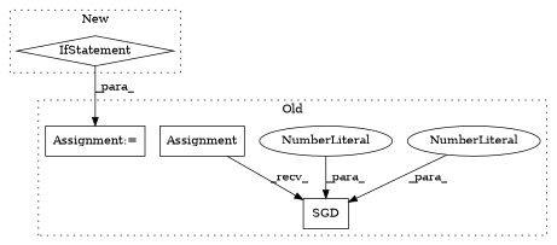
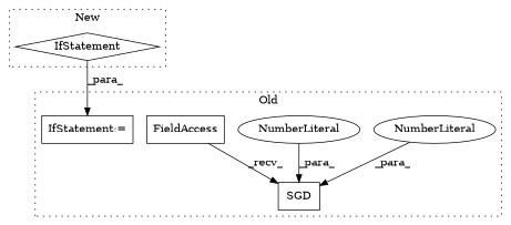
  digraph {
    node [a=34 shape=box]
    n1 [a=32 l="4,1" label=SGD s="1464,1482"]
    n2 [l=4 label=NumberLiteral s=1474 shape=ellipse]
    n3 [l=3 label=NumberLiteral s=1479 shape=ellipse]
-   n4 [a=22 l=11 label=Assignment s=1452]
-   n5 [a=7 l=1 label="Assignment:=" s=1451]
+   n4 [a=22 l=11 label=FieldAccess s=1452]
+   n5 [a=7 l=1 label="IfStatement:=" s=1451]
    n6 [a=25 l="4,2" label=IfStatement s="533,582" shape=diamond]
    subgraph cluster_1 {
      label=Old
      style=dotted
      n1
      n2
      n3
      n4
      n5
    }
    subgraph cluster_2 {
      label=New
      style=dotted
      n6
    }
    n2 -> n1 [label=_para_]
    n3 -> n1 [label=_para_]
    n4 -> n1 [label=_recv_]
    n6 -> n5 [label=_para_]
  }
